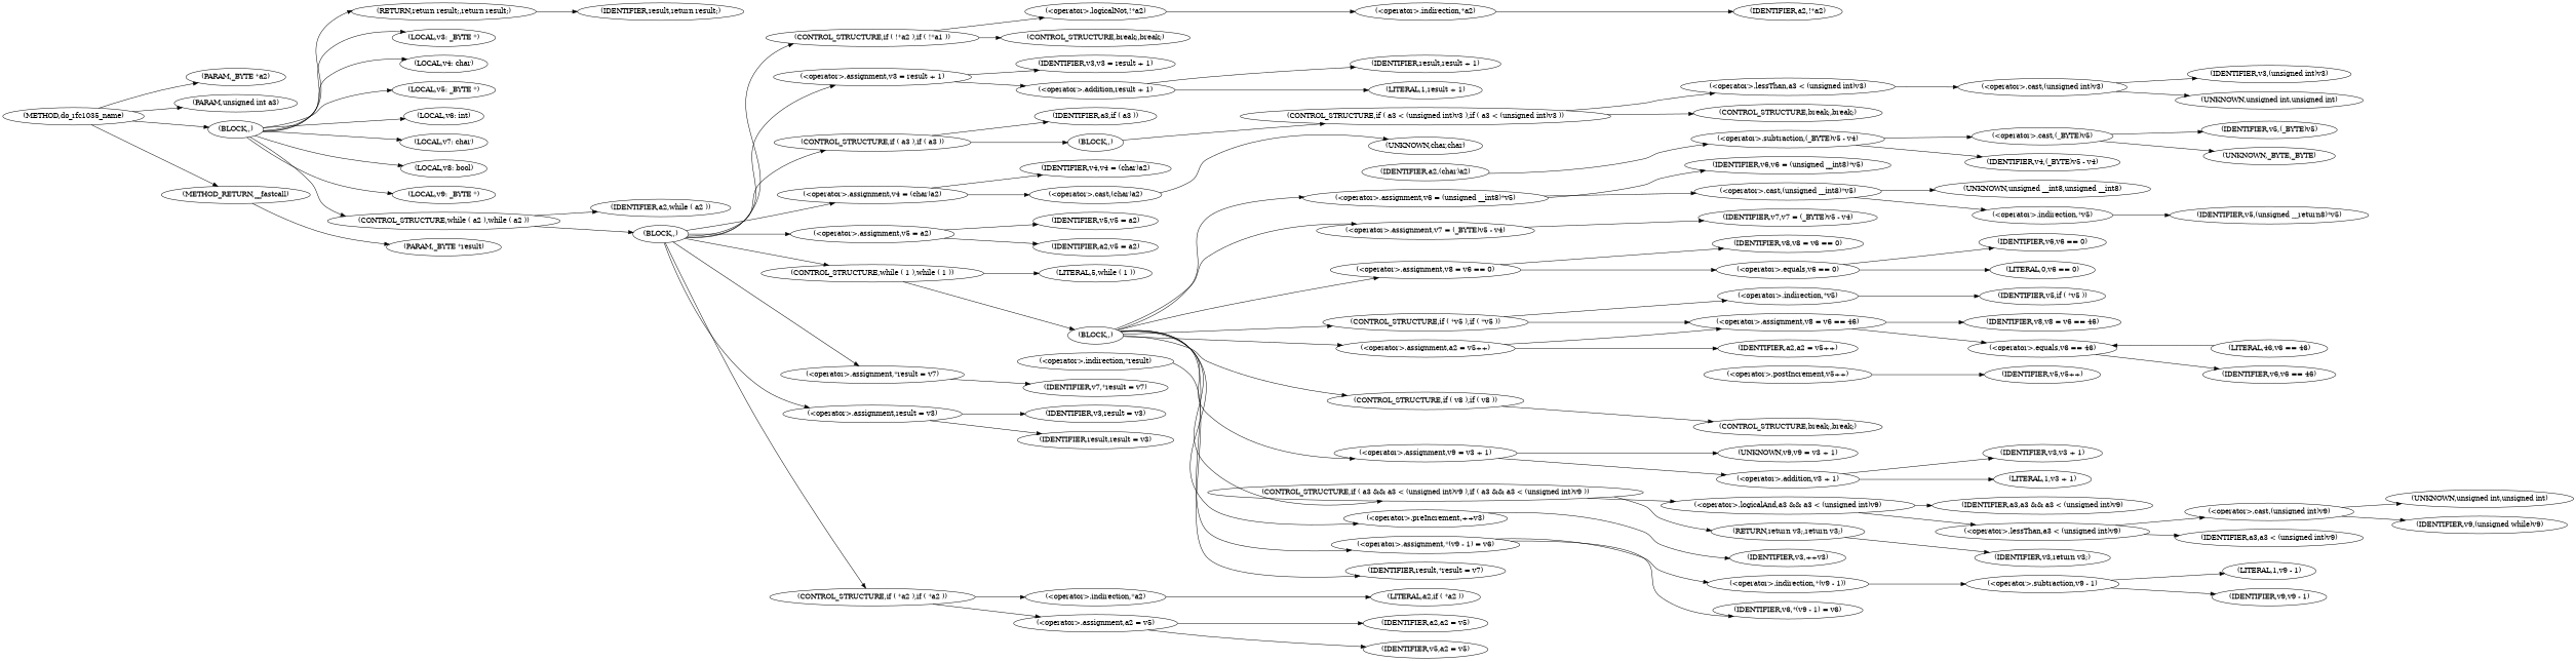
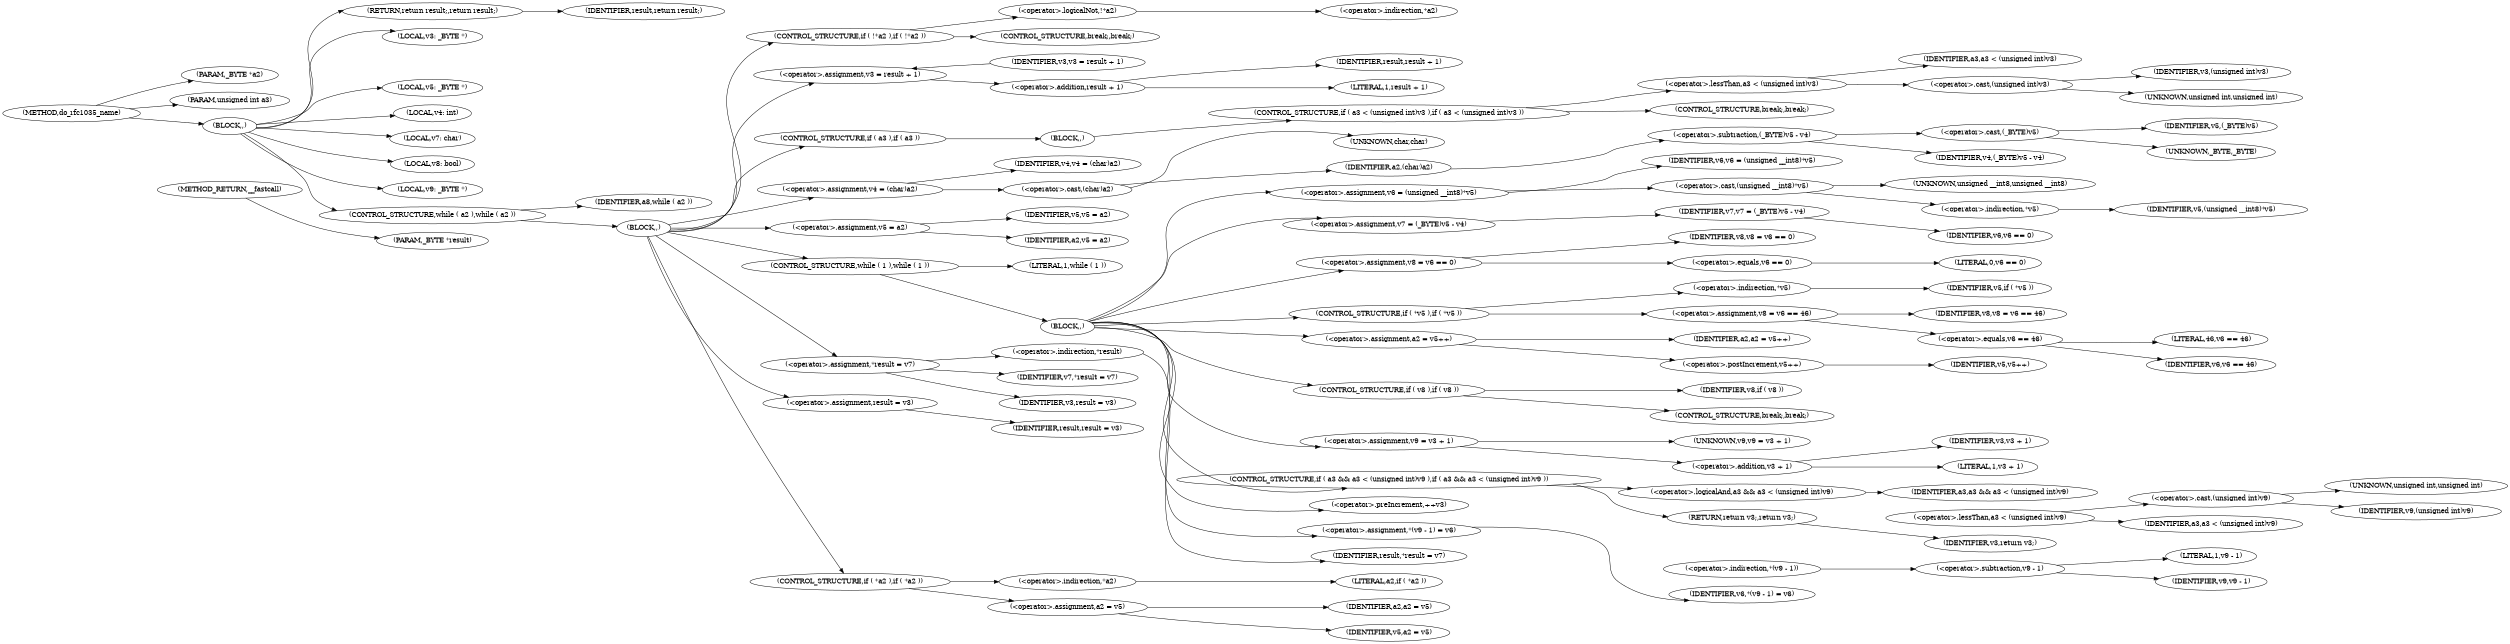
  digraph {
    rankdir=LR
    n1 [label="(METHOD,do_rfc1035_name)"]
    n2 [label="(PARAM,_BYTE *a2)"]
    n3 [label="(PARAM,unsigned int a3)"]
    n4 [label="(BLOCK,,)"]
    n5 [label="(METHOD_RETURN,__fastcall)"]
    n6 [label="(PARAM,_BYTE *result)"]
    n7 [label="(LOCAL,v3: _BYTE *)"]
-   n8 [label="(LOCAL,v4: char)"]
    n9 [label="(LOCAL,v5: _BYTE *)"]
-   n10 [label="(LOCAL,v6: int)"]
+   n10 [label="(LOCAL,v4: int)"]
    n11 [label="(LOCAL,v7: char)"]
    n12 [label="(LOCAL,v8: bool)"]
    n13 [label="(LOCAL,v9: _BYTE *)"]
    n14 [label="(CONTROL_STRUCTURE,while ( a2 ),while ( a2 ))"]
    n15 [label="(RETURN,return result;,return result;)"]
-   n16 [label="(IDENTIFIER,a2,while ( a2 ))"]
+   n16 [label="(IDENTIFIER,a8,while ( a2 ))"]
    n17 [label="(BLOCK,,)"]
    n18 [label="(IDENTIFIER,result,return result;)"]
-   n19 [label="(CONTROL_STRUCTURE,if ( !*a2 ),if ( !*a1 ))"]
+   n19 [label="(CONTROL_STRUCTURE,if ( !*a2 ),if ( !*a2 ))"]
    n20 [label="(<operator>.assignment,v3 = result + 1)"]
    n21 [label="(CONTROL_STRUCTURE,if ( a3 ),if ( a3 ))"]
    n22 [label="(<operator>.assignment,v4 = (char)a2)"]
    n23 [label="(<operator>.assignment,v5 = a2)"]
    n24 [label="(CONTROL_STRUCTURE,while ( 1 ),while ( 1 ))"]
    n25 [label="(<operator>.assignment,*result = v7)"]
    n26 [label="(CONTROL_STRUCTURE,if ( *a2 ),if ( *a2 ))"]
    n27 [label="(<operator>.assignment,result = v3)"]
    n28 [label="(<operator>.logicalNot,!*a2)"]
    n29 [label="(CONTROL_STRUCTURE,break;,break;)"]
    n30 [label="(IDENTIFIER,v3,v3 = result + 1)"]
    n31 [label="(<operator>.addition,result + 1)"]
-   n32 [label="(IDENTIFIER,a3,if ( a3 ))"]
    n33 [label="(BLOCK,,)"]
    n34 [label="(IDENTIFIER,v4,v4 = (char)a2)"]
    n35 [label="(<operator>.cast,(char)a2)"]
    n36 [label="(IDENTIFIER,v5,v5 = a2)"]
    n37 [label="(IDENTIFIER,a2,v5 = a2)"]
-   n38 [label="(LITERAL,5,while ( 1 ))"]
+   n38 [label="(LITERAL,1,while ( 1 ))"]
    n39 [label="(BLOCK,,)"]
    n40 [label="(<operator>.indirection,*result)"]
    n41 [label="(IDENTIFIER,v7,*result = v7)"]
    n42 [label="(<operator>.indirection,*a2)"]
    n43 [label="(<operator>.assignment,a2 = v5)"]
    n44 [label="(IDENTIFIER,result,result = v3)"]
    n45 [label="(IDENTIFIER,v3,result = v3)"]
    n46 [label="(<operator>.indirection,*a2)"]
-   n47 [label="(IDENTIFIER,a2,!*a2)"]
    n48 [label="(IDENTIFIER,result,result + 1)"]
    n49 [label="(LITERAL,1,result + 1)"]
    n50 [label="(CONTROL_STRUCTURE,if ( a3 < (unsigned int)v3 ),if ( a3 < (unsigned int)v3 ))"]
    n51 [label="(<operator>.lessThan,a3 < (unsigned int)v3)"]
    n52 [label="(CONTROL_STRUCTURE,break;,break;)"]
+   n53 [label="(IDENTIFIER,a3,a3 < (unsigned int)v3)"]
    n54 [label="(<operator>.cast,(unsigned int)v3)"]
    n55 [label="(UNKNOWN,unsigned int,unsigned int)"]
    n56 [label="(IDENTIFIER,v3,(unsigned int)v3)"]
    n57 [label="(UNKNOWN,char,char)"]
    n58 [label="(IDENTIFIER,a2,(char)a2)"]
    n59 [label="(<operator>.subtraction,(_BYTE)v5 - v4)"]
    n60 [label="(<operator>.assignment,v6 = (unsigned __int8)*v5)"]
    n61 [label="(<operator>.assignment,v7 = (_BYTE)v5 - v4)"]
    n62 [label="(<operator>.assignment,v8 = v6 == 0)"]
    n63 [label="(CONTROL_STRUCTURE,if ( *v5 ),if ( *v5 ))"]
    n64 [label="(<operator>.assignment,a2 = v5++)"]
    n65 [label="(CONTROL_STRUCTURE,if ( v8 ),if ( v8 ))"]
    n66 [label="(<operator>.assignment,v9 = v3 + 1)"]
    n67 [label="(CONTROL_STRUCTURE,if ( a3 && a3 < (unsigned int)v9 ),if ( a3 && a3 < (unsigned int)v9 ))"]
    n68 [label="(<operator>.preIncrement,++v3)"]
    n69 [label="(<operator>.assignment,*(v9 - 1) = v6)"]
    n70 [label="(IDENTIFIER,v6,v6 = (unsigned __int8)*v5)"]
    n71 [label="(<operator>.cast,(unsigned __int8)*v5)"]
    n72 [label="(IDENTIFIER,v7,v7 = (_BYTE)v5 - v4)"]
    n73 [label="(IDENTIFIER,v8,v8 = v6 == 0)"]
    n74 [label="(<operator>.equals,v6 == 0)"]
    n75 [label="(<operator>.indirection,*v5)"]
    n76 [label="(<operator>.assignment,v8 = v6 == 46)"]
    n77 [label="(IDENTIFIER,a2,a2 = v5++)"]
    n78 [label="(<operator>.postIncrement,v5++)"]
+   n79 [label="(IDENTIFIER,v8,if ( v8 ))"]
    n80 [label="(CONTROL_STRUCTURE,break;,break;)"]
    n81 [label="(UNKNOWN,v9,v9 = v3 + 1)"]
    n82 [label="(<operator>.addition,v3 + 1)"]
    n83 [label="(<operator>.logicalAnd,a3 && a3 < (unsigned int)v9)"]
    n84 [label="(RETURN,return v3;,return v3;)"]
-   n85 [label="(IDENTIFIER,v3,++v3)"]
    n86 [label="(<operator>.indirection,*(v9 - 1))"]
    n87 [label="(IDENTIFIER,v6,*(v9 - 1) = v6)"]
    n88 [label="(UNKNOWN,unsigned __int8,unsigned __int8)"]
    n89 [label="(<operator>.indirection,*v5)"]
-   n90 [label="(IDENTIFIER,v5,(unsigned __return8)*v5)"]
+   n90 [label="(IDENTIFIER,v5,(unsigned __int8)*v5)"]
    n91 [label="(<operator>.cast,(_BYTE)v5)"]
    n92 [label="(IDENTIFIER,v4,(_BYTE)v5 - v4)"]
    n93 [label="(UNKNOWN,_BYTE,_BYTE)"]
    n94 [label="(IDENTIFIER,v5,(_BYTE)v5)"]
    n95 [label="(IDENTIFIER,v6,v6 == 0)"]
    n96 [label="(LITERAL,0,v6 == 0)"]
    n97 [label="(IDENTIFIER,v5,if ( *v5 ))"]
    n98 [label="(IDENTIFIER,v8,v8 = v6 == 46)"]
    n99 [label="(<operator>.equals,v6 == 46)"]
    n100 [label="(IDENTIFIER,v6,v6 == 46)"]
    n101 [label="(LITERAL,46,v6 == 46)"]
    n102 [label="(IDENTIFIER,v5,v5++)"]
    n103 [label="(IDENTIFIER,v3,v3 + 1)"]
    n104 [label="(LITERAL,1,v3 + 1)"]
    n105 [label="(IDENTIFIER,a3,a3 && a3 < (unsigned int)v9)"]
    n106 [label="(<operator>.lessThan,a3 < (unsigned int)v9)"]
    n107 [label="(IDENTIFIER,v3,return v3;)"]
    n108 [label="(IDENTIFIER,a3,a3 < (unsigned int)v9)"]
    n109 [label="(<operator>.cast,(unsigned int)v9)"]
    n110 [label="(UNKNOWN,unsigned int,unsigned int)"]
-   n111 [label="(IDENTIFIER,v9,(unsigned while)v9)"]
+   n111 [label="(IDENTIFIER,v9,(unsigned int)v9)"]
    n112 [label="(<operator>.subtraction,v9 - 1)"]
    n113 [label="(IDENTIFIER,v9,v9 - 1)"]
    n114 [label="(LITERAL,1,v9 - 1)"]
    n115 [label="(IDENTIFIER,result,*result = v7)"]
    n116 [label="(LITERAL,a2,if ( *a2 ))"]
    n117 [label="(IDENTIFIER,a2,a2 = v5)"]
    n118 [label="(IDENTIFIER,v5,a2 = v5)"]
    n1 -> n2
    n1 -> n3
    n1 -> n4
-   n1 -> n5
    n4 -> n7
-   n4 -> n8
    n4 -> n9
    n4 -> n10
    n4 -> n11
    n4 -> n12
    n4 -> n13
    n4 -> n14
    n4 -> n15
    n5 -> n6
    n14 -> n16
    n14 -> n17
    n15 -> n18
    n17 -> n19
    n17 -> n20
    n17 -> n21
    n17 -> n22
    n17 -> n23
    n17 -> n24
    n17 -> n25
    n17 -> n26
    n17 -> n27
    n19 -> n28
    n19 -> n29
-   n20 -> n30
+   n30 -> n20
    n20 -> n31
-   n21 -> n32
    n21 -> n33
    n22 -> n34
    n22 -> n35
    n23 -> n36
    n23 -> n37
    n24 -> n38
    n24 -> n39
+   n25 -> n40
    n25 -> n41
    n26 -> n42
    n26 -> n43
    n27 -> n44
-   n27 -> n45
+   n25 -> n45
    n28 -> n46
    n31 -> n48
    n31 -> n49
    n33 -> n50
    n35 -> n57
+   n35 -> n58
    n39 -> n60
    n39 -> n61
    n39 -> n62
    n39 -> n63
    n39 -> n64
    n39 -> n65
    n39 -> n66
    n39 -> n67
    n39 -> n68
    n39 -> n69
    n40 -> n115
    n42 -> n116
    n43 -> n117
    n43 -> n118
-   n46 -> n47
    n50 -> n51
    n50 -> n52
+   n51 -> n53
    n51 -> n54
    n54 -> n55
    n54 -> n56
    n58 -> n59
    n59 -> n91
    n59 -> n92
    n60 -> n70
    n60 -> n71
    n61 -> n72
    n62 -> n73
    n62 -> n74
    n63 -> n75
    n63 -> n76
    n64 -> n77
-   n64 -> n76
+   n64 -> n78
+   n65 -> n79
    n65 -> n80
    n66 -> n81
    n66 -> n82
    n67 -> n83
    n67 -> n84
-   n68 -> n85
-   n69 -> n86
    n69 -> n87
    n71 -> n88
    n71 -> n89
-   n74 -> n95
+   n72 -> n95
    n74 -> n96
    n75 -> n97
    n76 -> n98
    n76 -> n99
    n78 -> n102
    n82 -> n103
    n82 -> n104
    n83 -> n105
-   n83 -> n106
    n84 -> n107
    n86 -> n112
    n89 -> n90
    n91 -> n93
    n91 -> n94
    n99 -> n100
-   n101 -> n99
+   n99 -> n101
    n106 -> n108
    n106 -> n109
    n109 -> n110
    n109 -> n111
    n112 -> n113
    n112 -> n114
  }
